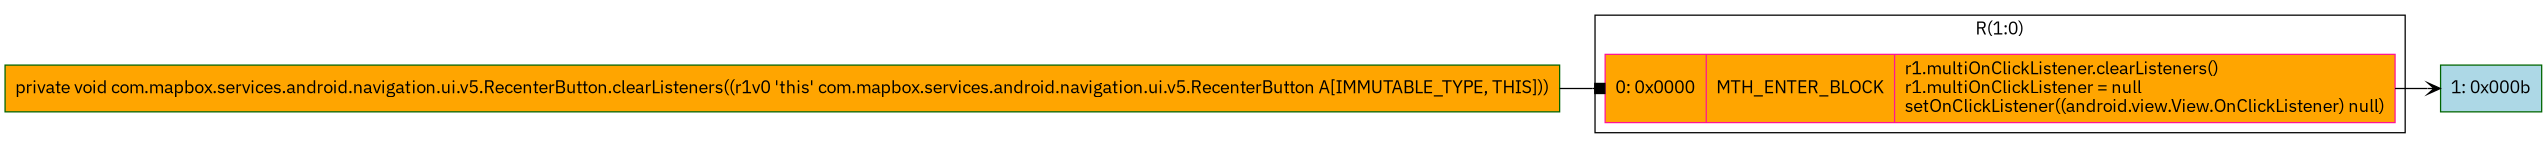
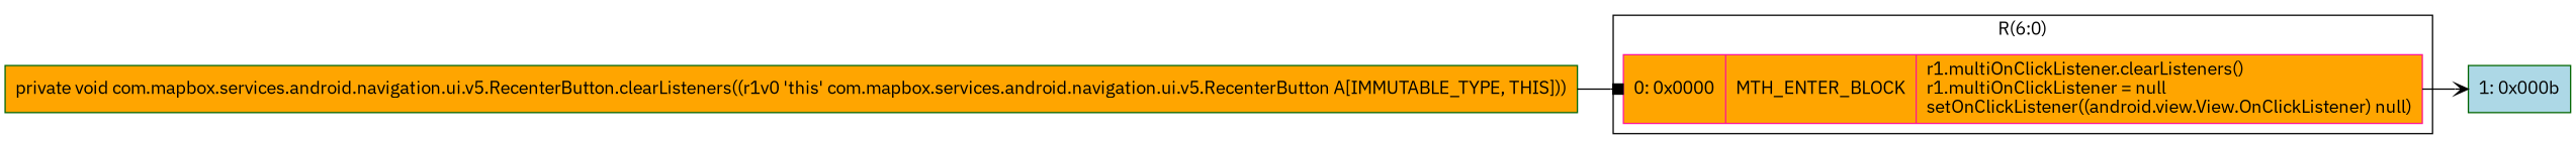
  digraph {
    rankdir=LR
    fontname="IBM Plex Sans"
    node [color=darkgreen shape=record style=filled fillcolor=orange fontname="IBM Plex Sans"]
    edge [fontname="IBM Plex Sans"]
    n1 [color=deeppink label="{0\:\ 0x0000|MTH_ENTER_BLOCK\l|r1.multiOnClickListener.clearListeners()\lr1.multiOnClickListener = null\lsetOnClickListener((android.view.View.OnClickListener) null)\l}"]
    n2 [label="{1\:\ 0x000b}" fillcolor=lightblue]
    n3 [label="{private void com.mapbox.services.android.navigation.ui.v5.RecenterButton.clearListeners((r1v0 'this' com.mapbox.services.android.navigation.ui.v5.RecenterButton A[IMMUTABLE_TYPE, THIS])) }"]
    subgraph cluster_1 {
-     label="R(1:0)"
+     label="R(6:0)"
      n1
    }
    n1 -> n2 [arrowhead=vee]
    n3 -> n1 [arrowhead=box]
  }
